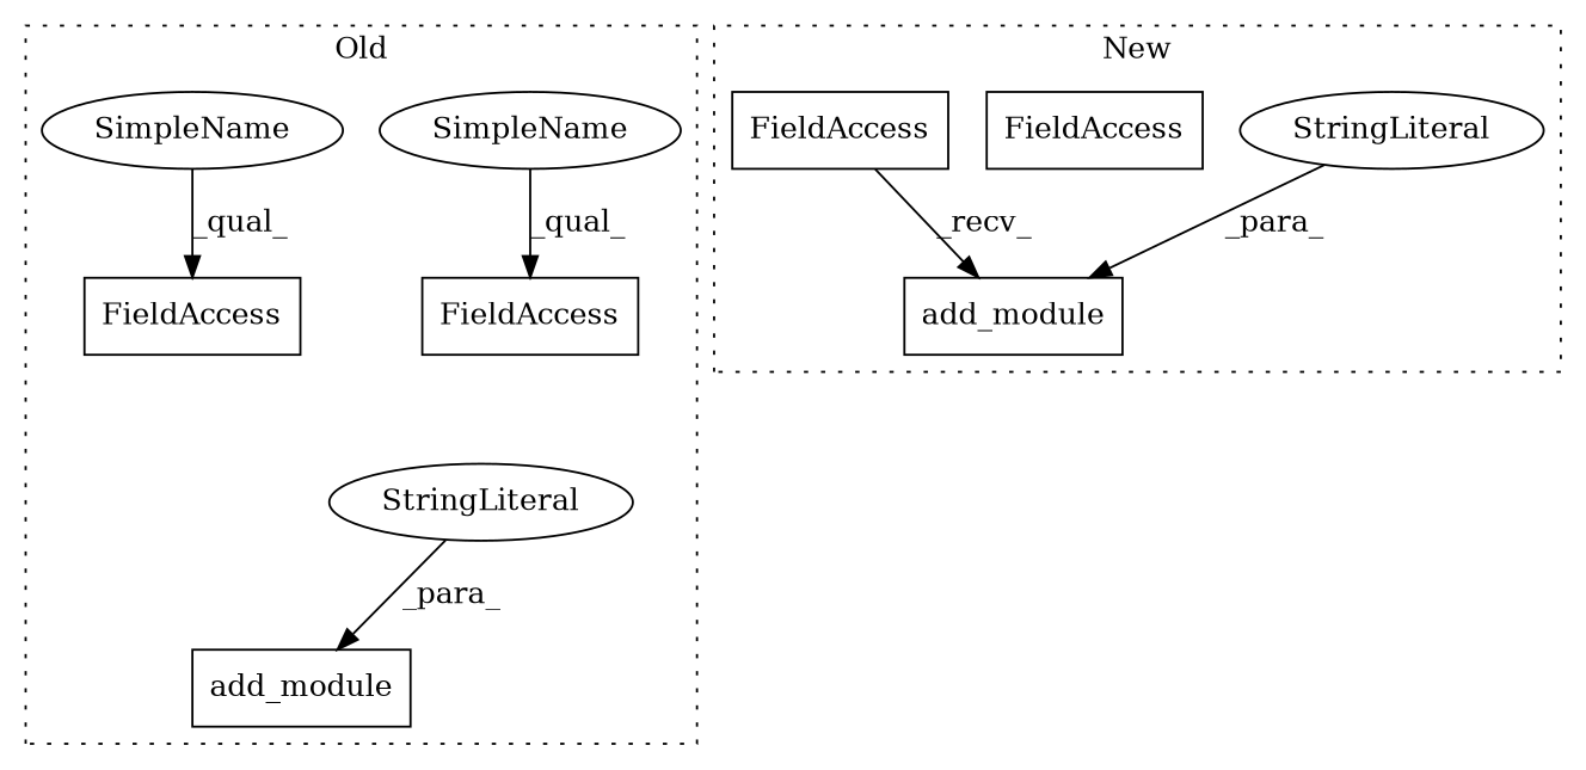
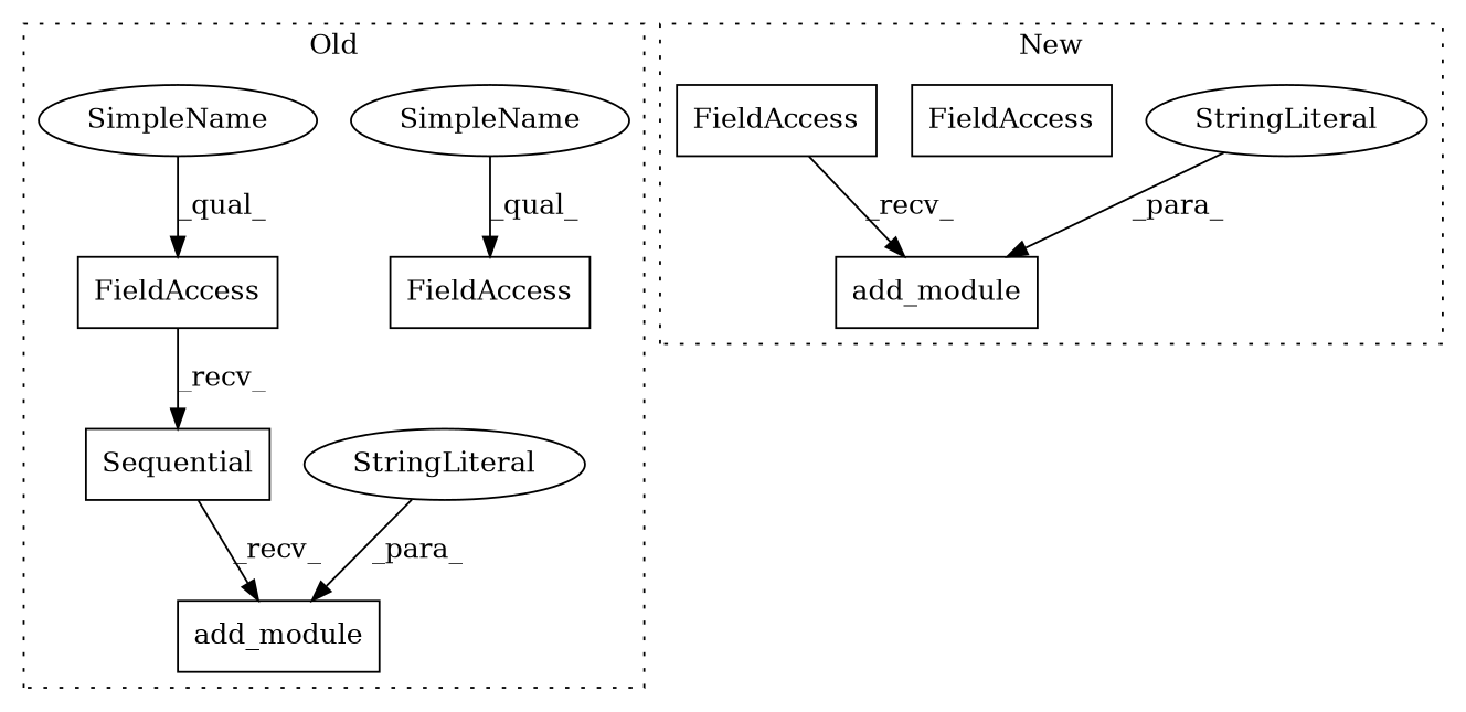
  digraph {
    node [a=22 l=13 s=4192 shape=box]
    n1 [a=32 l="11,1" label=add_module s="4231,4273"]
    n2 [a=45 l=9 label=StringLiteral s=4242 shape=ellipse]
+   n3 [a=32 l=12 label=Sequential s=4201]
    n4 [l=8 label=FieldAccess]
    n5 [l=8 label=FieldAccess s=4252]
    n6 [a=42 l=5 label=SimpleName s=4252 shape=ellipse]
    n7 [a=42 l=5 label=SimpleName shape=ellipse]
    n8 [a=32 l="11,1" label=add_module s="3842,3914"]
    n9 [a=45 label=StringLiteral s=3853 shape=ellipse]
    n10 [label=FieldAccess s=3828]
    n11 [label=FieldAccess s=3828]
    subgraph cluster_1 {
      label=Old
      style=dotted
      n1
      n2
+     n3
      n4
      n5
      n6
      n7
    }
    subgraph cluster_2 {
      label=New
      style=dotted
      n8
      n9
      n10
      n11
    }
    n2 -> n1 [label=_para_]
+   n3 -> n1 [label=_recv_]
+   n4 -> n3 [label=_recv_]
    n6 -> n5 [label=_qual_]
    n7 -> n4 [label=_qual_]
    n9 -> n8 [label=_para_]
    n11 -> n8 [label=_recv_]
  }
